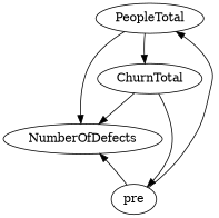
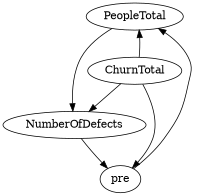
  digraph {
    PeopleTotal
    NumberOfDefects
    ChurnTotal
    pre
    PeopleTotal -> NumberOfDefects
-   PeopleTotal -> ChurnTotal
+   ChurnTotal -> PeopleTotal
    ChurnTotal -> NumberOfDefects
    ChurnTotal -> pre
    pre -> PeopleTotal
-   pre -> NumberOfDefects
+   NumberOfDefects -> pre
  }
